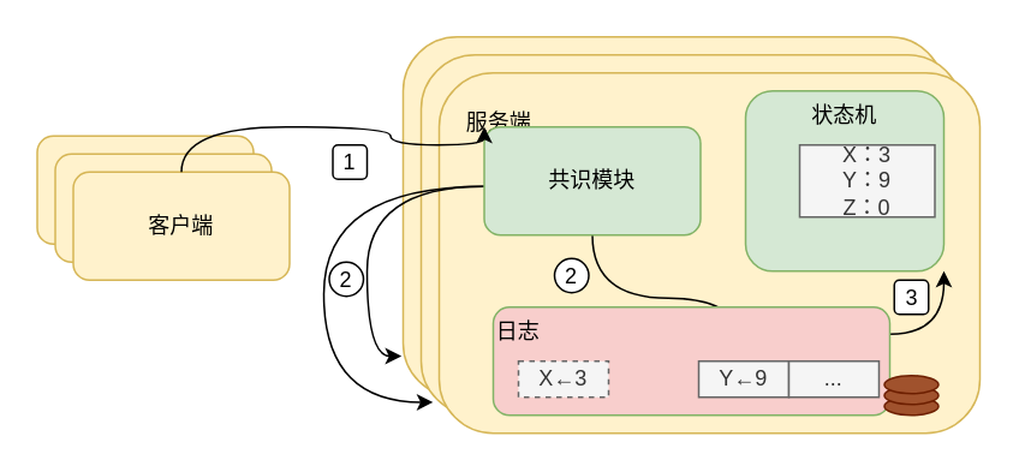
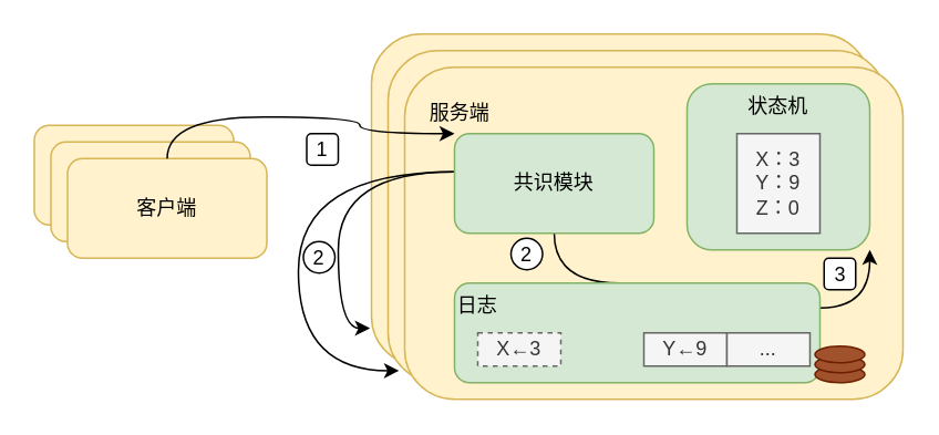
  <mxCell id="0" />
  <mxCell id="1" parent="0" />
  <mxCell id="2" value="" style="rounded=1;whiteSpace=wrap;html=1;fillColor=#fff2cc;strokeColor=#d6b656;" parent="1" vertex="1"><mxGeometry x="20" y="75" width="120" height="60" as="geometry" /></mxCell>
  <mxCell id="3" value="" style="rounded=1;whiteSpace=wrap;html=1;fillColor=#fff2cc;strokeColor=#d6b656;" parent="1" vertex="1"><mxGeometry x="30" y="85" width="120" height="60" as="geometry" /></mxCell>
  <mxCell id="4" value="客户端" style="rounded=1;whiteSpace=wrap;html=1;fillColor=#fff2cc;strokeColor=#d6b656;" parent="1" vertex="1"><mxGeometry x="40" y="95" width="120" height="60" as="geometry" /></mxCell>
  <mxCell id="5" value="&amp;nbsp; &amp;nbsp;&lt;br&gt;&amp;nbsp; &amp;nbsp; 服务端" style="rounded=1;whiteSpace=wrap;html=1;fillColor=#fff2cc;strokeColor=#d6b656;verticalAlign=top;labelPosition=center;verticalLabelPosition=middle;align=left;horizontal=1;textDirection=ltr;" parent="1" vertex="1"><mxGeometry x="223" y="20" width="300" height="200" as="geometry" /></mxCell>
  <mxCell id="6" value="&amp;nbsp; &amp;nbsp;&lt;br&gt;&amp;nbsp; &amp;nbsp; 服务端" style="rounded=1;whiteSpace=wrap;html=1;fillColor=#fff2cc;strokeColor=#d6b656;verticalAlign=top;labelPosition=center;verticalLabelPosition=middle;align=left;horizontal=1;textDirection=ltr;" parent="1" vertex="1"><mxGeometry x="233" y="30" width="300" height="200" as="geometry" /></mxCell>
  <mxCell id="7" value="&amp;nbsp; &amp;nbsp;&lt;br&gt;&amp;nbsp; &amp;nbsp; 服务端" style="rounded=1;whiteSpace=wrap;html=1;fillColor=#fff2cc;strokeColor=#d6b656;verticalAlign=top;labelPosition=center;verticalLabelPosition=middle;align=left;horizontal=1;textDirection=ltr;" parent="1" vertex="1"><mxGeometry x="243" y="40" width="300" height="200" as="geometry" /></mxCell>
  <mxCell id="8" style="edgeStyle=orthogonalEdgeStyle;rounded=0;orthogonalLoop=1;jettySize=auto;html=1;curved=1;" parent="1" source="11" target="15" edge="1"><mxGeometry relative="1" as="geometry" /></mxCell>
  <mxCell id="9" style="edgeStyle=orthogonalEdgeStyle;shape=connector;curved=1;rounded=0;orthogonalLoop=1;jettySize=auto;html=1;entryX=0.022;entryY=0.964;entryDx=0;entryDy=0;entryPerimeter=0;labelBackgroundColor=default;strokeColor=default;fontFamily=Helvetica;fontSize=11;fontColor=default;endArrow=classic;" parent="1" source="11" target="6" edge="1"><mxGeometry relative="1" as="geometry"><Array as="points"><mxPoint x="179" y="103" /><mxPoint x="179" y="223" /></Array></mxGeometry></mxCell>
  <mxCell id="10" style="edgeStyle=orthogonalEdgeStyle;shape=connector;curved=1;rounded=0;orthogonalLoop=1;jettySize=auto;html=1;entryX=-0.003;entryY=0.886;entryDx=0;entryDy=0;entryPerimeter=0;labelBackgroundColor=default;strokeColor=default;fontFamily=Helvetica;fontSize=11;fontColor=default;endArrow=classic;" parent="1" source="11" target="5" edge="1"><mxGeometry relative="1" as="geometry"><Array as="points"><mxPoint x="203" y="103" /><mxPoint x="203" y="197" /></Array></mxGeometry></mxCell>
- <mxCell id="11" value="共识模块" style="rounded=1;whiteSpace=wrap;html=1;fillColor=#d5e8d4;strokeColor=#82b366;" parent="1" vertex="1"><mxGeometry x="268" y="70" width="120" height="60" as="geometry" /></mxCell>
+ <mxCell id="11" value="共识模块" style="rounded=1;whiteSpace=wrap;html=1;fillColor=#d5e8d4;strokeColor=#82b366;" parent="1" vertex="1"><mxGeometry x="273" y="80" width="120" height="60" as="geometry" /></mxCell>
  <mxCell id="12" style="edgeStyle=orthogonalEdgeStyle;shape=connector;curved=1;rounded=0;orthogonalLoop=1;jettySize=auto;html=1;exitX=1;exitY=0.25;exitDx=0;exitDy=0;labelBackgroundColor=default;strokeColor=default;fontFamily=Helvetica;fontSize=11;fontColor=default;endArrow=classic;entryX=1;entryY=1;entryDx=0;entryDy=0;" parent="1" source="13" target="20" edge="1"><mxGeometry relative="1" as="geometry" /></mxCell>
- <mxCell id="13" value="日志" style="rounded=1;whiteSpace=wrap;html=1;fillColor=#f8cecc;strokeColor=#82b366;align=left;verticalAlign=top;" parent="1" vertex="1"><mxGeometry x="273" y="170" width="220" height="60" as="geometry" /></mxCell>
+ <mxCell id="13" value="日志" style="rounded=1;whiteSpace=wrap;html=1;fillColor=#d5e8d4;strokeColor=#82b366;align=left;verticalAlign=top;" parent="1" vertex="1"><mxGeometry x="273" y="170" width="220" height="60" as="geometry" /></mxCell>
  <mxCell id="14" value="X←3" style="rounded=0;whiteSpace=wrap;html=1;fillColor=#f5f5f5;fontColor=#333333;strokeColor=#666666;dashed=1;" parent="1" vertex="1"><mxGeometry x="287" y="200" width="50" height="20" as="geometry" /></mxCell>
  <mxCell id="15" value="Y←9" style="rounded=0;whiteSpace=wrap;html=1;fillColor=#f5f5f5;fontColor=#333333;strokeColor=#666666;" parent="1" vertex="1"><mxGeometry x="387" y="200" width="50" height="20" as="geometry" /></mxCell>
  <mxCell id="16" value="..." style="rounded=0;whiteSpace=wrap;html=1;fillColor=#f5f5f5;fontColor=#333333;strokeColor=#666666;" parent="1" vertex="1"><mxGeometry x="437" y="200" width="50" height="20" as="geometry" /></mxCell>
  <mxCell id="17" value="" style="ellipse;whiteSpace=wrap;html=1;fillColor=#a0522d;strokeColor=#6D1F00;fontColor=#ffffff;" parent="1" vertex="1"><mxGeometry x="490" y="220" width="30" height="10" as="geometry" /></mxCell>
  <mxCell id="18" value="" style="ellipse;whiteSpace=wrap;html=1;fillColor=#a0522d;strokeColor=#6D1F00;fontColor=#ffffff;" parent="1" vertex="1"><mxGeometry x="490" y="214" width="30" height="10" as="geometry" /></mxCell>
  <mxCell id="19" value="" style="ellipse;whiteSpace=wrap;html=1;fillColor=#a0522d;strokeColor=#6D1F00;fontColor=#ffffff;" parent="1" vertex="1"><mxGeometry x="490" y="208" width="30" height="10" as="geometry" /></mxCell>
  <mxCell id="20" value="状态机" style="rounded=1;whiteSpace=wrap;html=1;fillColor=#d5e8d4;strokeColor=#82b366;verticalAlign=top;" parent="1" vertex="1"><mxGeometry x="413" y="50" width="110" height="100" as="geometry" /></mxCell>
- <mxCell id="21" value="X：3&lt;br&gt;Y：9&lt;br&gt;Z：0" style="rounded=0;whiteSpace=wrap;html=1;fillColor=#f5f5f5;fontColor=#333333;strokeColor=#666666;" parent="1" vertex="1"><mxGeometry x="443" y="80" width="75" height="40" as="geometry" /></mxCell>
+ <mxCell id="21" value="X：3&lt;br&gt;Y：9&lt;br&gt;Z：0" style="rounded=0;whiteSpace=wrap;html=1;fillColor=#f5f5f5;fontColor=#333333;strokeColor=#666666;" parent="1" vertex="1"><mxGeometry x="443" y="80" width="50" height="60" as="geometry" /></mxCell>
  <mxCell id="22" style="edgeStyle=orthogonalEdgeStyle;rounded=0;orthogonalLoop=1;jettySize=auto;html=1;curved=1;entryX=0;entryY=0;entryDx=0;entryDy=0;" parent="1" source="4" target="11" edge="1"><mxGeometry relative="1" as="geometry"><Array as="points"><mxPoint x="216" y="70" /><mxPoint x="216" y="80" /></Array></mxGeometry></mxCell>
  <mxCell id="23" value="1" style="whiteSpace=wrap;html=1;aspect=fixed;rounded=1;" parent="1" vertex="1"><mxGeometry x="184" y="80" width="19" height="19" as="geometry" /></mxCell>
  <mxCell id="24" value="2" style="ellipse;whiteSpace=wrap;html=1;aspect=fixed;" parent="1" vertex="1"><mxGeometry x="307" y="143" width="19" height="19" as="geometry" /></mxCell>
  <mxCell id="25" value="2" style="ellipse;whiteSpace=wrap;html=1;aspect=fixed;" parent="1" vertex="1"><mxGeometry x="182" y="145" width="19" height="19" as="geometry" /></mxCell>
  <mxCell id="26" value="3" style="whiteSpace=wrap;html=1;aspect=fixed;rounded=1;" parent="1" vertex="1"><mxGeometry x="495.5" y="155" width="19" height="19" as="geometry" /></mxCell>
